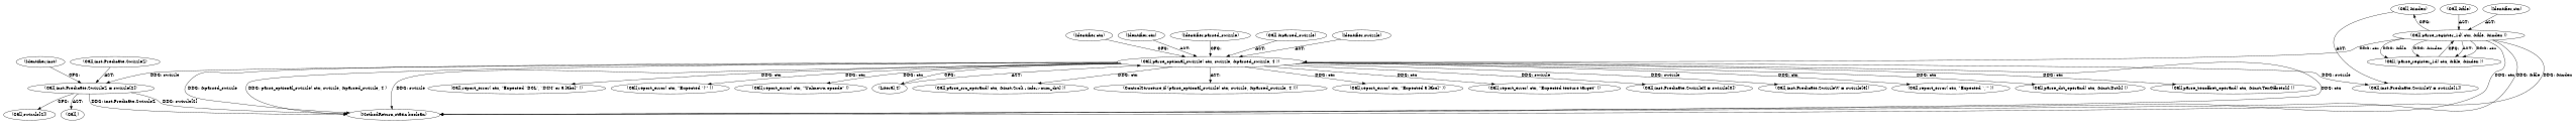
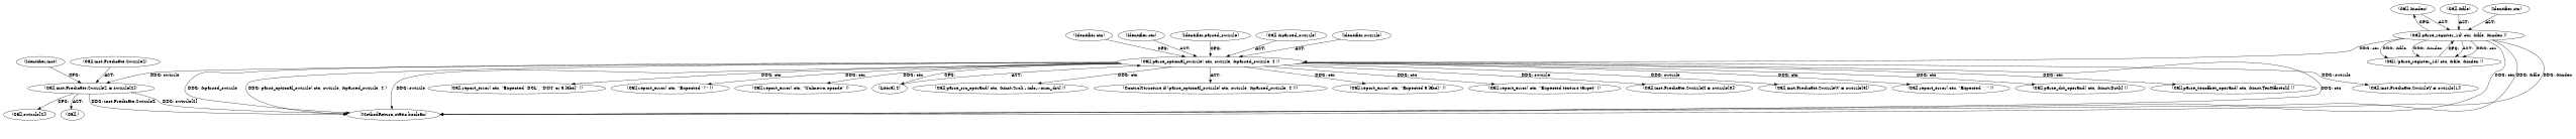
  digraph {
    n1 [label="(Call,inst.Predicate.SwizzleZ = swizzle[2])"]
    n2 [label="(Call,swizzle[2])"]
    n3 [label="(MethodReturn,static boolean)"]
    n4 [label="(Call,)"]
    n5 [label="(Call,parse_optional_swizzle( ctx, swizzle, &parsed_swizzle, 4 ))"]
    n6 [label="(Call,report_error( ctx, \"Expected `DCL', `IMM' or a label\" ))"]
    n7 [label="(Call,report_error( ctx, \"Expected `)'\" ))"]
    n8 [label="(Call,report_error( ctx, \"Unknown opcode\" ))"]
    n9 [label="(Call,inst.Predicate.SwizzleY = swizzle[1])"]
    n10 [label="(Literal,4)"]
    n11 [label="(Call,parse_src_operand( ctx, &inst.Src[i - info->num_dst] ))"]
    n12 [label="(ControlStructure,if (parse_optional_swizzle( ctx, swizzle, &parsed_swizzle, 4 )))"]
    n13 [label="(Call,report_error( ctx, \"Expected a label\" ))"]
    n14 [label="(Call,report_error( ctx, \"Expected texture target\" ))"]
    n15 [label="(Call,inst.Predicate.SwizzleX = swizzle[0])"]
    n16 [label="(Call,inst.Predicate.SwizzleW = swizzle[3])"]
    n17 [label="(Call,report_error( ctx, \"Expected `,'\" ))"]
    n18 [label="(Call,parse_dst_operand( ctx, &inst.Dst[i] ))"]
    n19 [label="(Call,parse_texoffset_operand( ctx, &inst.TexOffsets[i] ))"]
    n20 [label="(Call,parse_register_1d( ctx, &file, &index ))"]
    n21 [label="(Call,!parse_register_1d( ctx, &file, &index ))"]
    n22 [label="(Call,&index)"]
    n23 [label="(Call,&file)"]
    n24 [label="(Identifier,ctx)"]
    n25 [label="(Identifier,parsed_swizzle)"]
    n26 [label="(Call,&parsed_swizzle)"]
    n27 [label="(Identifier,inst)"]
    n28 [label="(Identifier,swizzle)"]
    n29 [label="(Identifier,ctx)"]
    n30 [label="(Identifier,ctx)"]
    n31 [label="(Call,inst.Predicate.SwizzleZ)"]
    n1 -> n2 [label="CFG: "]
    n1 -> n3 [label="DDG: inst.Predicate.SwizzleZ"]
    n1 -> n3 [label="DDG: swizzle[2]"]
    n1 -> n4 [label="AST: "]
    n5 -> n1 [label="DDG: swizzle"]
    n5 -> n3 [label="DDG: &parsed_swizzle"]
    n5 -> n3 [label="DDG: parse_optional_swizzle( ctx, swizzle, &parsed_swizzle, 4 )"]
    n5 -> n3 [label="DDG: swizzle"]
    n5 -> n3 [label="DDG: ctx"]
    n5 -> n6 [label="DDG: ctx"]
    n5 -> n7 [label="DDG: ctx"]
    n5 -> n8 [label="DDG: ctx"]
    n5 -> n9 [label="DDG: swizzle"]
    n5 -> n10 [label="CFG: "]
    n5 -> n11 [label="DDG: ctx"]
    n5 -> n12 [label="AST: "]
    n5 -> n13 [label="DDG: ctx"]
    n5 -> n14 [label="DDG: ctx"]
    n5 -> n15 [label="DDG: swizzle"]
    n5 -> n16 [label="DDG: swizzle"]
    n5 -> n17 [label="DDG: ctx"]
    n5 -> n18 [label="DDG: ctx"]
    n5 -> n19 [label="DDG: ctx"]
    n10 -> n5 [label="AST: "]
    n20 -> n3 [label="DDG: ctx"]
    n20 -> n3 [label="DDG: &file"]
    n20 -> n3 [label="DDG: &index"]
    n20 -> n5 [label="DDG: ctx"]
    n20 -> n21 [label="AST: "]
    n20 -> n21 [label="DDG: ctx"]
    n20 -> n21 [label="DDG: &file"]
    n20 -> n21 [label="DDG: &index"]
    n20 -> n22 [label="CFG: "]
    n21 -> n20 [label="CFG: "]
-   n22 -> n9 [label="AST: "]
+   n22 -> n20 [label="AST: "]
    n23 -> n20 [label="AST: "]
    n24 -> n20 [label="AST: "]
    n25 -> n5 [label="CFG: "]
    n26 -> n5 [label="AST: "]
    n27 -> n1 [label="CFG: "]
    n28 -> n5 [label="AST: "]
    n29 -> n5 [label="CFG: "]
    n30 -> n5 [label="AST: "]
    n31 -> n1 [label="AST: "]
  }
